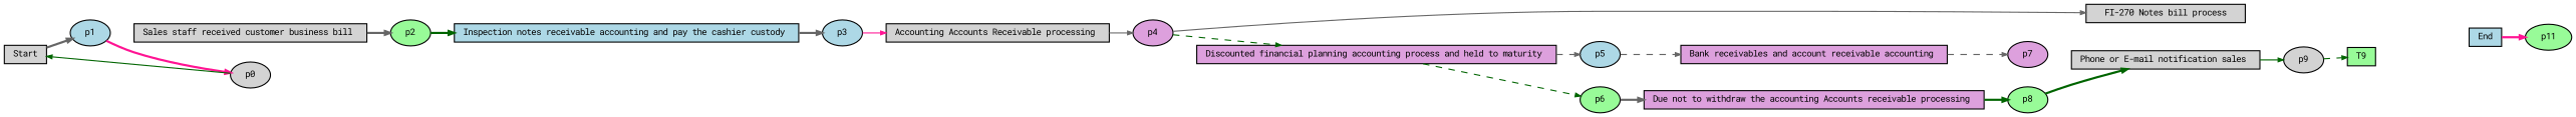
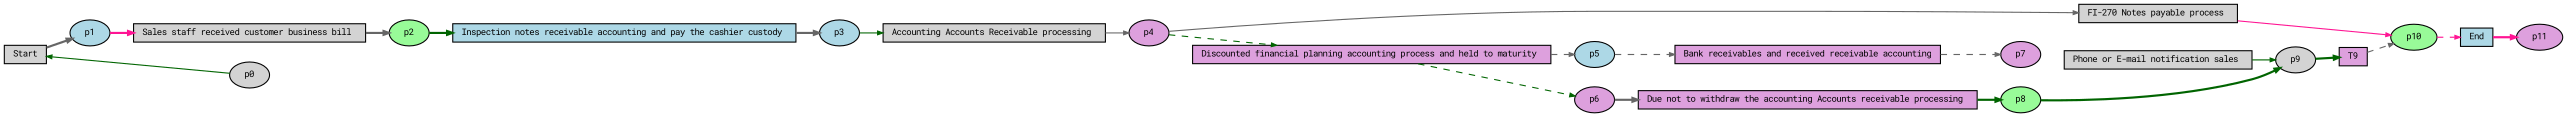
  digraph {
    fontname="Roboto Mono"
    fontsize=8
    rankdir=LR
    ranksep=.3
    remincross=true
    node [fillcolor=lightgrey fontname="Roboto Mono" fontsize=8 shape=oval style=filled]
    edge [arrowsize=0.5 color=gray40 fontname="Roboto Mono" style=bold]
    n1 [height=.2 label=Start shape=box width=.2]
    n2 [fillcolor=lightblue height=.2 label=p1 width=.2]
    n3 [height=.2 label="Sales staff received customer business bill " shape=box width=.2]
    n4 [fillcolor=palegreen height=.2 label=p2 width=.2]
    n5 [fillcolor=lightblue height=.2 label="Inspection notes receivable accounting and pay the cashier custody " shape=box width=.2]
    n6 [fillcolor=lightblue height=.2 label=End shape=box width=.2]
-   n7 [fillcolor=palegreen height=.2 label=p11 width=.2]
+   n7 [fillcolor=plum height=.2 label=p11 width=.2]
    n8 [fillcolor=lightblue height=.2 label=p3 width=.2]
    n9 [height=.2 label="Accounting Accounts Receivable processing " shape=box width=.2]
    n10 [fillcolor=plum height=.2 label=p4 width=.2]
-   n11 [height=.2 label="FI-270 Notes bill process" shape=box width=.2]
+   n11 [height=.2 label="FI-270 Notes payable process " shape=box width=.2]
    n12 [fillcolor=plum height=.2 label="Discounted financial planning accounting process and held to maturity " shape=box width=.2]
+   n13 [fillcolor=palegreen height=.2 label=p10 width=.2]
    n14 [fillcolor=lightblue height=.2 label=p5 width=.2]
-   n15 [fillcolor=palegreen height=.2 label=p6 width=.2]
-   n16 [fillcolor=plum height=.2 label="Bank receivables and account receivable accounting " shape=box width=.2]
+   n15 [fillcolor=plum height=.2 label=p6 width=.2]
+   n16 [fillcolor=plum height=.2 label="Bank receivables and received receivable accounting" shape=box width=.2]
    n17 [fillcolor=plum height=.2 label="Due not to withdraw the accounting Accounts receivable processing " shape=box width=.2]
    n18 [fillcolor=plum height=.2 label=p7 width=.2]
    n19 [fillcolor=palegreen height=.2 label=p8 width=.2]
    n20 [height=.2 label="Phone or E-mail notification sales " shape=box width=.2]
    n21 [height=.2 label=p9 width=.2]
-   n22 [fillcolor=palegreen height=.2 label=T9 shape=box width=.2]
+   n22 [fillcolor=plum height=.2 label=T9 shape=box width=.2]
    n23 [height=.2 label=p0 width=.2]
    n1 -> n2
-   n2 -> n23 [color=deeppink]
+   n2 -> n3 [color=deeppink]
    n3 -> n4
    n4 -> n5 [color=darkgreen]
    n5 -> n8
    n6 -> n7 [color=deeppink]
-   n8 -> n9 [color=deeppink style=solid]
+   n8 -> n9 [color=darkgreen style=solid]
    n9 -> n10 [style=solid]
    n10 -> n11 [style=solid]
    n10 -> n12 [color=darkgreen style=dashed]
+   n11 -> n13 [color=deeppink style=solid]
    n12 -> n14 [style=dashed]
    n12 -> n15 [color=darkgreen style=dashed]
+   n13 -> n6 [color=deeppink style=dashed]
    n14 -> n16 [style=dashed]
    n15 -> n17
    n16 -> n18 [style=dashed]
    n17 -> n19 [color=darkgreen]
-   n19 -> n20 [color=darkgreen]
+   n19 -> n21 [color=darkgreen]
    n20 -> n21 [color=darkgreen style=solid]
-   n21 -> n22 [color=darkgreen style=dashed]
+   n21 -> n22 [color=darkgreen]
+   n22 -> n13 [style=dashed]
    n23 -> n1 [color=darkgreen style=solid]
  }
